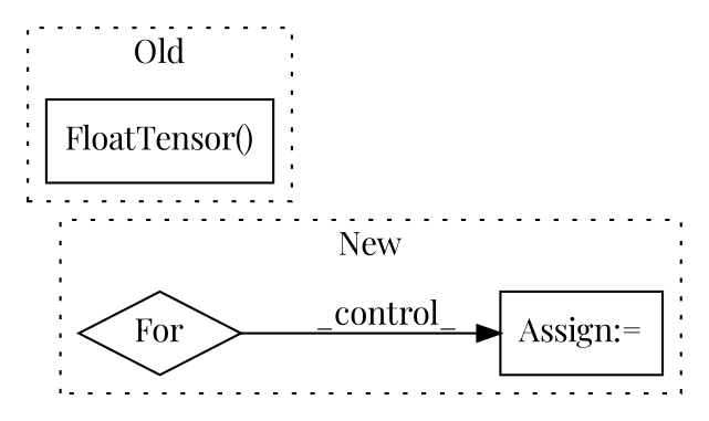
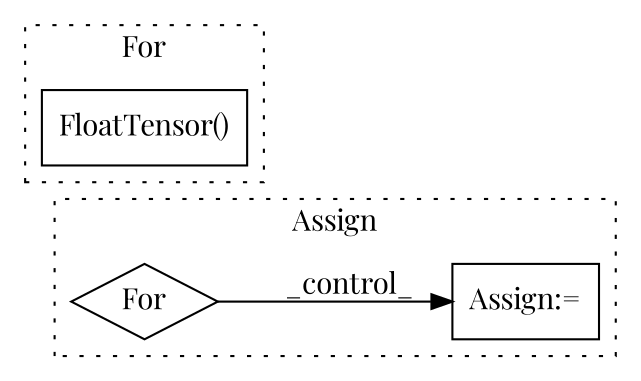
  digraph {
    rankdir=LR
    fontname="Playfair Display"
    node [shape=box fontname="Playfair Display"]
    n1 [a=107 l="4,14" label=For s="7735,7778" shape=diamond]
    n2 [a=68 l=4 label="Assign:=" s=7848]
    n3 [a=75 l="18,1" label="FloatTensor()" s="7805,7847"]
    subgraph cluster_1 {
-     label=New
+     label=Assign
      style=dotted
      n1
      n2
    }
    subgraph cluster_2 {
-     label=Old
+     label=For
      style=dotted
      n3
    }
    n1 -> n2 [label=_control_ fontname="Playfair Display"]
  }
